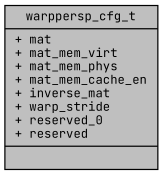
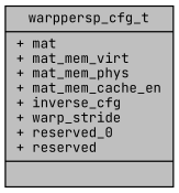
  digraph {
    fontname="JetBrains Mono"
-   n1 [color=black fillcolor=grey75 fontcolor=black fontname="JetBrains Mono" fontsize=10 height=0.2 label="{warppersp_cfg_t\n|+ mat\l+ mat_mem_virt\l+ mat_mem_phys\l+ mat_mem_cache_en\l+ inverse_mat\l+ warp_stride\l+ reserved_0\l+ reserved\l|}" shape=record style=filled width=0.4]
+   n1 [color=black fillcolor=grey75 fontcolor=black fontname="JetBrains Mono" fontsize=10 height=0.2 label="{warppersp_cfg_t\n|+ mat\l+ mat_mem_virt\l+ mat_mem_phys\l+ mat_mem_cache_en\l+ inverse_cfg\l+ warp_stride\l+ reserved_0\l+ reserved\l|}" shape=record style=filled width=0.4]
  }
